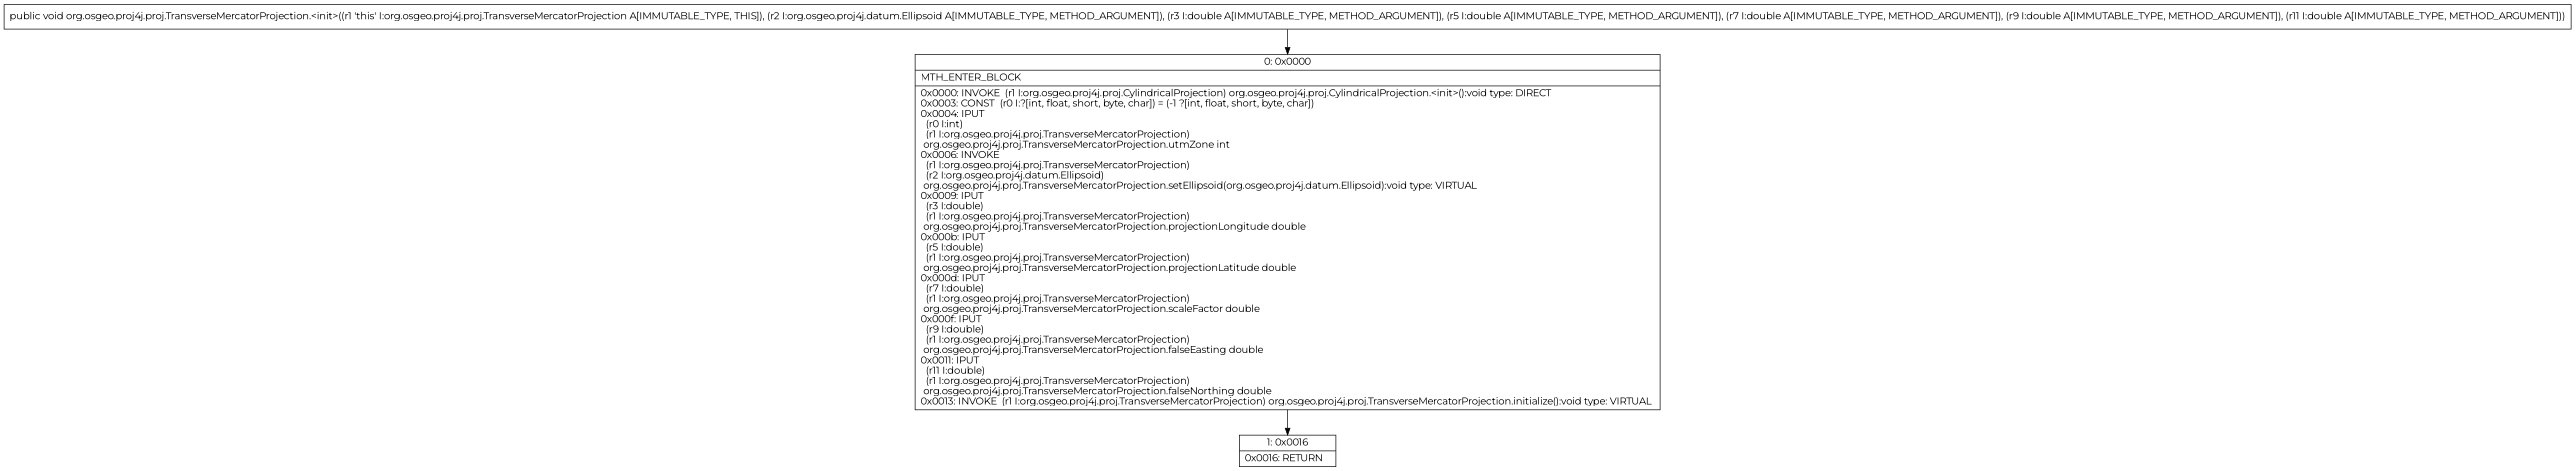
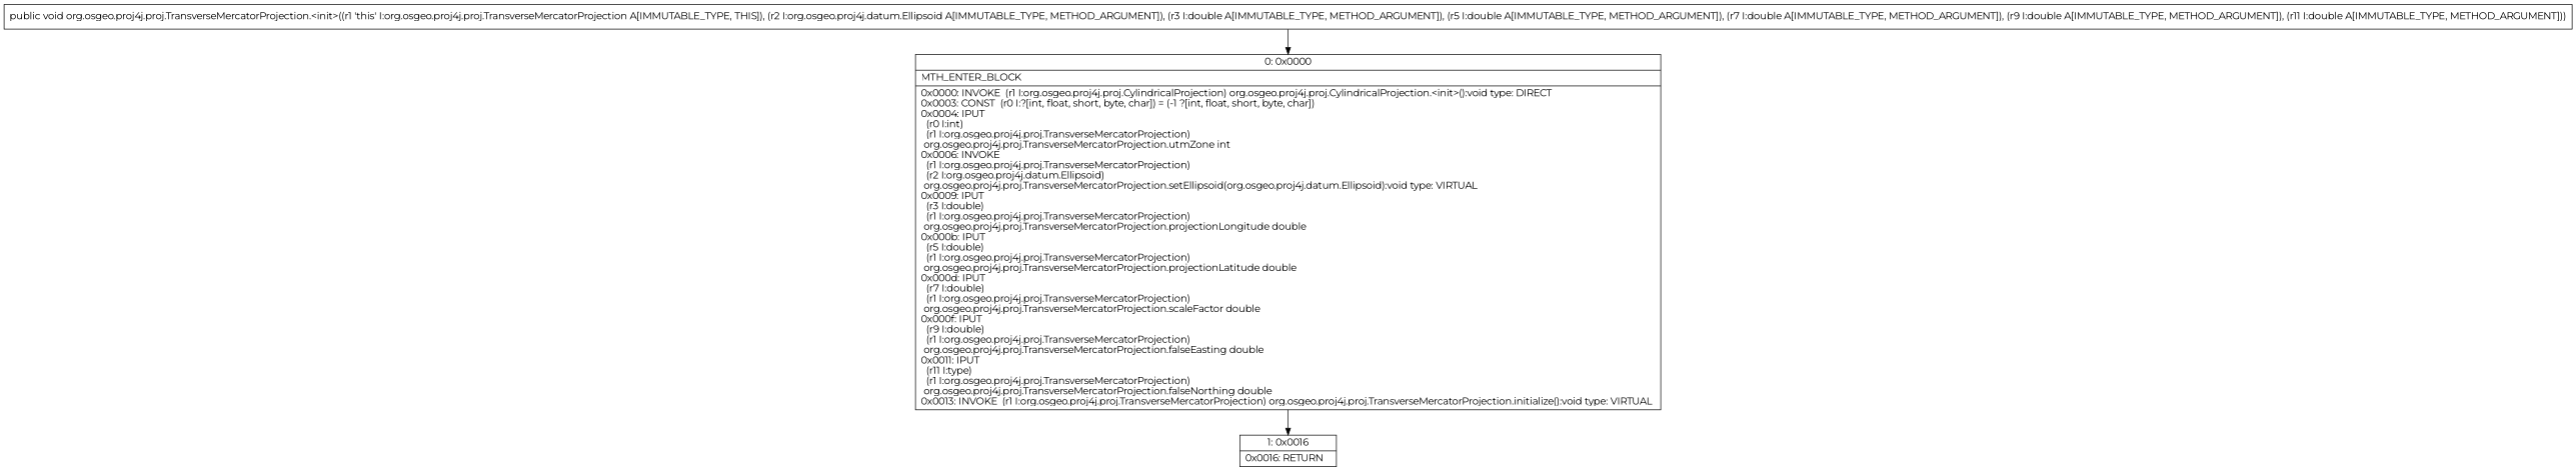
  digraph {
    fontname=Montserrat
    node [shape=record fontname=Montserrat]
    edge [fontname=Montserrat]
-   n1 [label="{0\:\ 0x0000|MTH_ENTER_BLOCK\l|0x0000: INVOKE  (r1 I:org.osgeo.proj4j.proj.CylindricalProjection) org.osgeo.proj4j.proj.CylindricalProjection.\<init\>():void type: DIRECT \l0x0003: CONST  (r0 I:?[int, float, short, byte, char]) = (\-1 ?[int, float, short, byte, char]) \l0x0004: IPUT  \l  (r0 I:int)\l  (r1 I:org.osgeo.proj4j.proj.TransverseMercatorProjection)\l org.osgeo.proj4j.proj.TransverseMercatorProjection.utmZone int \l0x0006: INVOKE  \l  (r1 I:org.osgeo.proj4j.proj.TransverseMercatorProjection)\l  (r2 I:org.osgeo.proj4j.datum.Ellipsoid)\l org.osgeo.proj4j.proj.TransverseMercatorProjection.setEllipsoid(org.osgeo.proj4j.datum.Ellipsoid):void type: VIRTUAL \l0x0009: IPUT  \l  (r3 I:double)\l  (r1 I:org.osgeo.proj4j.proj.TransverseMercatorProjection)\l org.osgeo.proj4j.proj.TransverseMercatorProjection.projectionLongitude double \l0x000b: IPUT  \l  (r5 I:double)\l  (r1 I:org.osgeo.proj4j.proj.TransverseMercatorProjection)\l org.osgeo.proj4j.proj.TransverseMercatorProjection.projectionLatitude double \l0x000d: IPUT  \l  (r7 I:double)\l  (r1 I:org.osgeo.proj4j.proj.TransverseMercatorProjection)\l org.osgeo.proj4j.proj.TransverseMercatorProjection.scaleFactor double \l0x000f: IPUT  \l  (r9 I:double)\l  (r1 I:org.osgeo.proj4j.proj.TransverseMercatorProjection)\l org.osgeo.proj4j.proj.TransverseMercatorProjection.falseEasting double \l0x0011: IPUT  \l  (r11 I:double)\l  (r1 I:org.osgeo.proj4j.proj.TransverseMercatorProjection)\l org.osgeo.proj4j.proj.TransverseMercatorProjection.falseNorthing double \l0x0013: INVOKE  (r1 I:org.osgeo.proj4j.proj.TransverseMercatorProjection) org.osgeo.proj4j.proj.TransverseMercatorProjection.initialize():void type: VIRTUAL \l}"]
+   n1 [label="{0\:\ 0x0000|MTH_ENTER_BLOCK\l|0x0000: INVOKE  (r1 I:org.osgeo.proj4j.proj.CylindricalProjection) org.osgeo.proj4j.proj.CylindricalProjection.\<init\>():void type: DIRECT \l0x0003: CONST  (r0 I:?[int, float, short, byte, char]) = (\-1 ?[int, float, short, byte, char]) \l0x0004: IPUT  \l  (r0 I:int)\l  (r1 I:org.osgeo.proj4j.proj.TransverseMercatorProjection)\l org.osgeo.proj4j.proj.TransverseMercatorProjection.utmZone int \l0x0006: INVOKE  \l  (r1 I:org.osgeo.proj4j.proj.TransverseMercatorProjection)\l  (r2 I:org.osgeo.proj4j.datum.Ellipsoid)\l org.osgeo.proj4j.proj.TransverseMercatorProjection.setEllipsoid(org.osgeo.proj4j.datum.Ellipsoid):void type: VIRTUAL \l0x0009: IPUT  \l  (r3 I:double)\l  (r1 I:org.osgeo.proj4j.proj.TransverseMercatorProjection)\l org.osgeo.proj4j.proj.TransverseMercatorProjection.projectionLongitude double \l0x000b: IPUT  \l  (r5 I:double)\l  (r1 I:org.osgeo.proj4j.proj.TransverseMercatorProjection)\l org.osgeo.proj4j.proj.TransverseMercatorProjection.projectionLatitude double \l0x000d: IPUT  \l  (r7 I:double)\l  (r1 I:org.osgeo.proj4j.proj.TransverseMercatorProjection)\l org.osgeo.proj4j.proj.TransverseMercatorProjection.scaleFactor double \l0x000f: IPUT  \l  (r9 I:double)\l  (r1 I:org.osgeo.proj4j.proj.TransverseMercatorProjection)\l org.osgeo.proj4j.proj.TransverseMercatorProjection.falseEasting double \l0x0011: IPUT  \l  (r11 I:type)\l  (r1 I:org.osgeo.proj4j.proj.TransverseMercatorProjection)\l org.osgeo.proj4j.proj.TransverseMercatorProjection.falseNorthing double \l0x0013: INVOKE  (r1 I:org.osgeo.proj4j.proj.TransverseMercatorProjection) org.osgeo.proj4j.proj.TransverseMercatorProjection.initialize():void type: VIRTUAL \l}"]
    n2 [label="{1\:\ 0x0016|0x0016: RETURN   \l}"]
    n3 [label="{public void org.osgeo.proj4j.proj.TransverseMercatorProjection.\<init\>((r1 'this' I:org.osgeo.proj4j.proj.TransverseMercatorProjection A[IMMUTABLE_TYPE, THIS]), (r2 I:org.osgeo.proj4j.datum.Ellipsoid A[IMMUTABLE_TYPE, METHOD_ARGUMENT]), (r3 I:double A[IMMUTABLE_TYPE, METHOD_ARGUMENT]), (r5 I:double A[IMMUTABLE_TYPE, METHOD_ARGUMENT]), (r7 I:double A[IMMUTABLE_TYPE, METHOD_ARGUMENT]), (r9 I:double A[IMMUTABLE_TYPE, METHOD_ARGUMENT]), (r11 I:double A[IMMUTABLE_TYPE, METHOD_ARGUMENT])) }"]
    n1 -> n2
    n3 -> n1
  }
